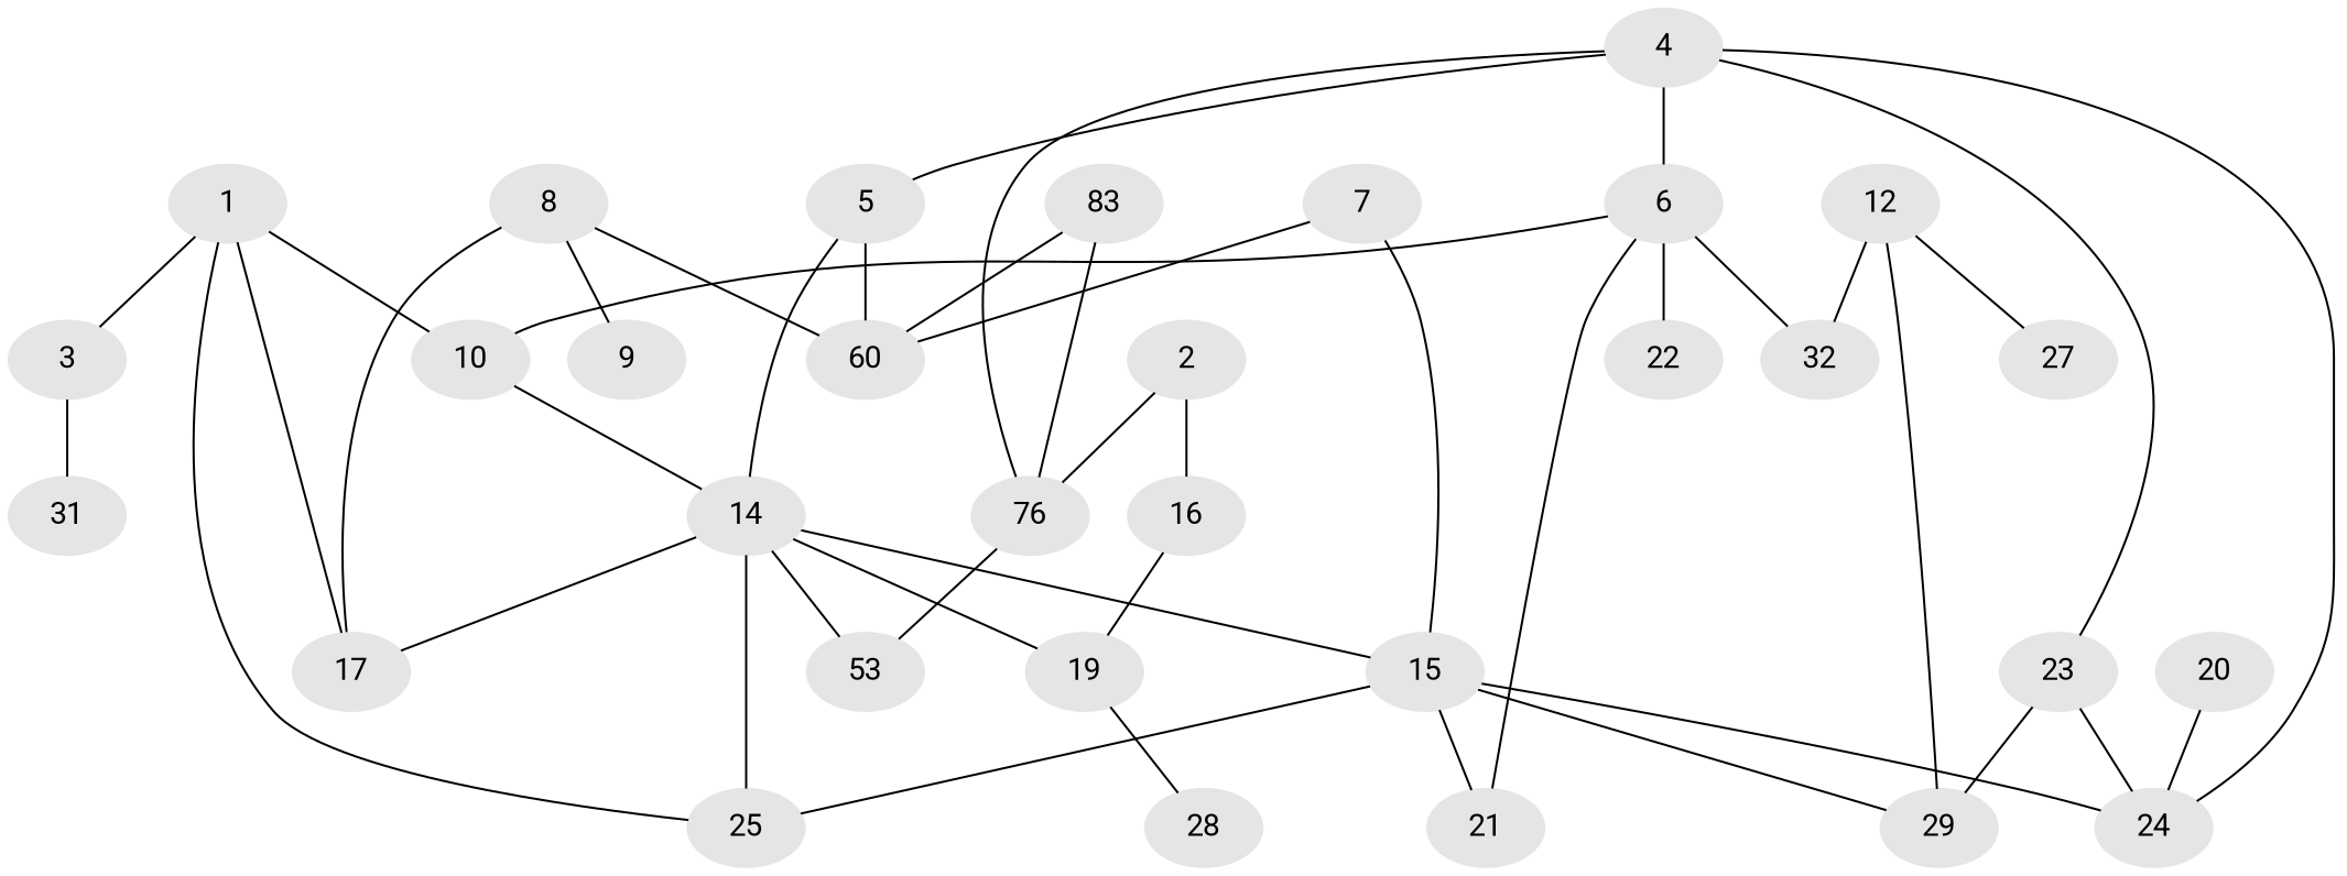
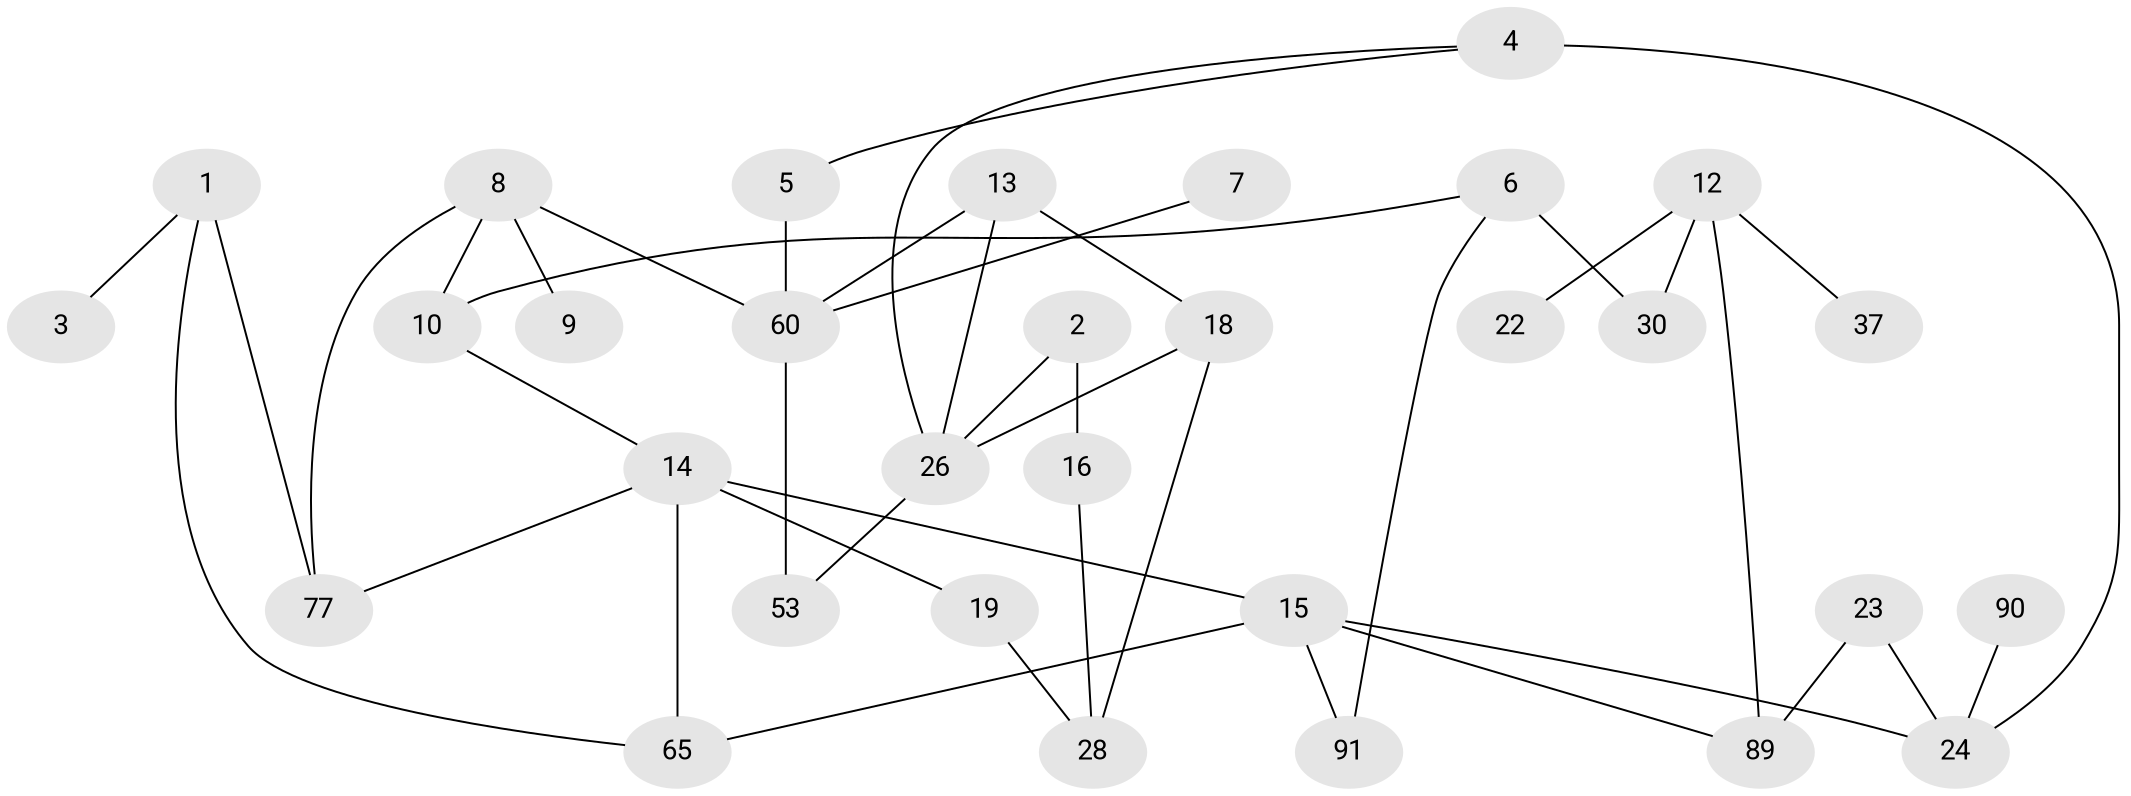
  graph {
    fontname=Roboto
    node [color=gray90 fontname=Roboto style=filled]
    edge [fontname=Roboto weight=1.0]
    1
    3
    10
-   17
-   25
-   31
+   17 [label=77]
+   25 [label=65]
    14
    2
    16
-   26 [label=76]
+   26
    19
    n12 [label=53]
    4
    5
    6
    23
    24
    n18 [label=60]
-   21
-   32
-   29
+   21 [label=91]
+   32 [label=30]
+   29 [label=89]
    15
    7
    8
    9
    12
    22
-   27
-   13 [label=83]
+   27 [label=37]
+   13
+   18
    28
-   20
+   20 [label=90]
    1 -- 3
-   1 -- 10
+   8 -- 10
    1 -- 17
    1 -- 25
-   3 -- 31
    10 -- 14
    14 -- 17
    14 -- 25
    14 -- 19
-   14 -- n12
+   n18 -- n12
    14 -- 15
    2 -- 16
    2 -- 26
-   16 -- 19
+   16 -- 28
    26 -- n12
    19 -- 28
    4 -- 26
    4 -- 5
-   4 -- 6
-   4 -- 23
    4 -- 24
-   5 -- 14
    5 -- n18
    6 -- 10
    6 -- 21
    6 -- 32 [weight=2.0]
    23 -- 24
    23 -- 29
    15 -- 25
    15 -- 24
    15 -- 21
    15 -- 29
    7 -- n18
-   7 -- 15
    8 -- 17
    8 -- n18
    8 -- 9
    12 -- 32
    12 -- 29
-   6 -- 22
+   12 -- 22
    12 -- 27
    13 -- 26
    13 -- n18
+   13 -- 18
+   18 -- 26
+   18 -- 28
    20 -- 24
  }
